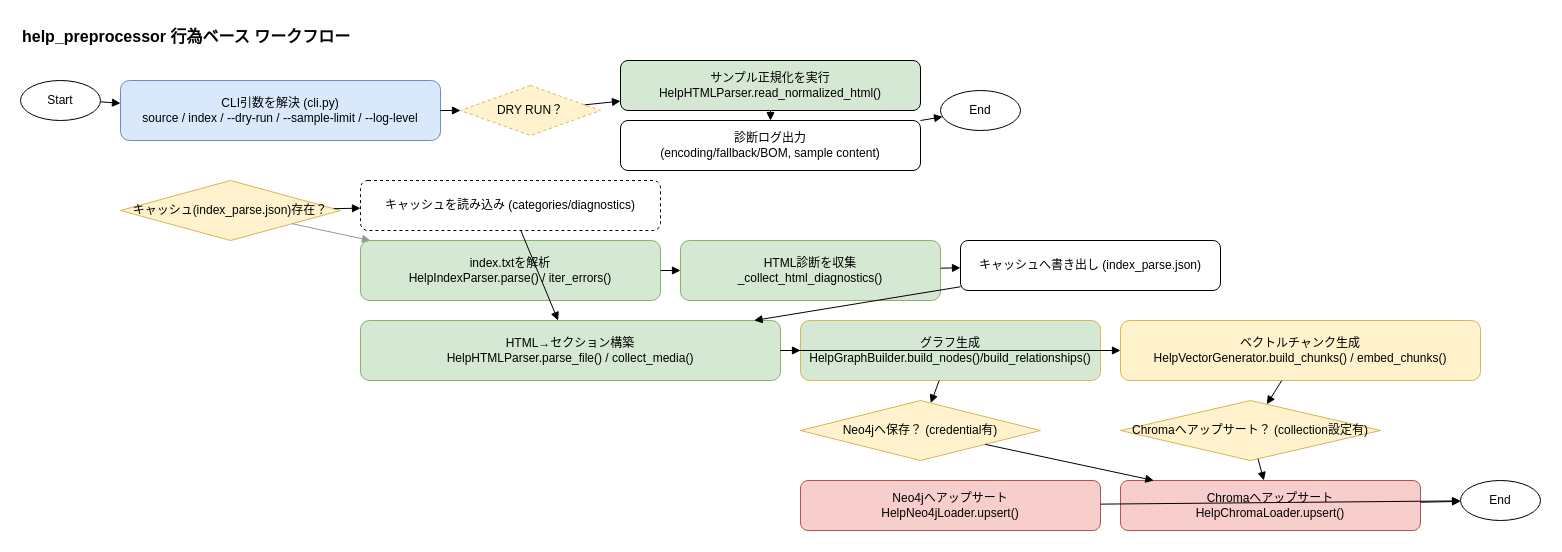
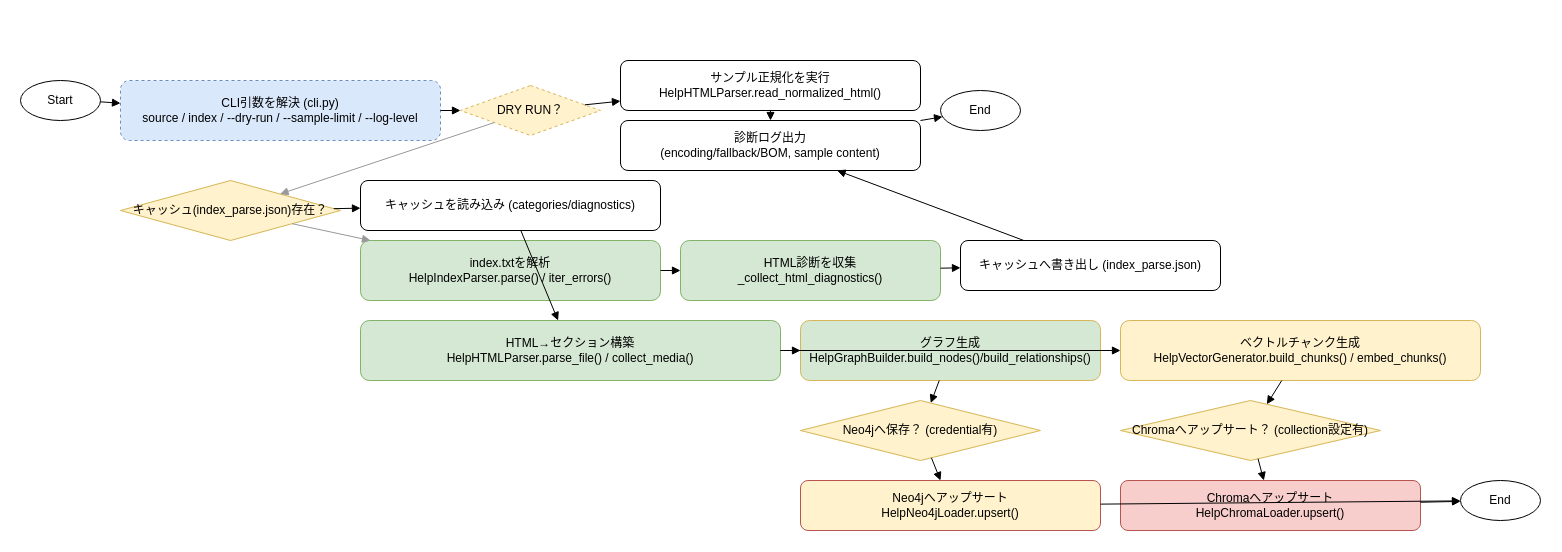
  <mxCell id="0" />
  <mxCell id="1" parent="0" />
- <mxCell id="2" value="help_preprocessor 行為ベース ワークフロー" style="text;strokeColor=none;fillColor=none;align=left;verticalAlign=top;fontStyle=1;fontSize=16;" parent="1" vertex="1"><mxGeometry x="20" y="20" width="520" height="30" as="geometry" /></mxCell>
  <mxCell id="3" value="Start" style="ellipse;whiteSpace=wrap;html=1;fillColor=#ffffff;strokeColor=#000000;" parent="1" vertex="1"><mxGeometry x="20" y="80" width="80" height="40" as="geometry" /></mxCell>
- <mxCell id="4" value="CLI引数を解決 (cli.py)&#10;source / index / --dry-run / --sample-limit / --log-level" style="rounded=1;whiteSpace=wrap;html=1;fillColor=#dae8fc;strokeColor=#6c8ebf;" parent="1" vertex="1"><mxGeometry x="120" y="80" width="320" height="60" as="geometry" /></mxCell>
+ <mxCell id="4" value="CLI引数を解決 (cli.py)&#10;source / index / --dry-run / --sample-limit / --log-level" style="rounded=1;whiteSpace=wrap;html=1;fillColor=#dae8fc;strokeColor=#6c8ebf;dashed=1;" parent="1" vertex="1"><mxGeometry x="120" y="80" width="320" height="60" as="geometry" /></mxCell>
  <mxCell id="5" value="DRY RUN？" style="rhombus;whiteSpace=wrap;html=1;fillColor=#fff2cc;strokeColor=#d6b656;dashed=1;" parent="1" vertex="1"><mxGeometry x="460" y="85" width="140" height="50" as="geometry" /></mxCell>
- <mxCell id="6" value="サンプル正規化を実行&#10;HelpHTMLParser.read_normalized_html()" style="rounded=1;whiteSpace=wrap;html=1;fillColor=#d5e8d4;strokeColor=#000000;" parent="1" vertex="1"><mxGeometry x="620" y="60" width="300" height="50" as="geometry" /></mxCell>
+ <mxCell id="6" value="サンプル正規化を実行&#10;HelpHTMLParser.read_normalized_html()" style="rounded=1;whiteSpace=wrap;html=1;fillColor=#ffffff;strokeColor=#000000;" parent="1" vertex="1"><mxGeometry x="620" y="60" width="300" height="50" as="geometry" /></mxCell>
  <mxCell id="7" value="診断ログ出力&#10;(encoding/fallback/BOM, sample content)" style="rounded=1;whiteSpace=wrap;html=1;fillColor=#ffffff;strokeColor=#000000;" parent="1" vertex="1"><mxGeometry x="620" y="120" width="300" height="50" as="geometry" /></mxCell>
  <mxCell id="8" value="End" style="ellipse;whiteSpace=wrap;html=1;fillColor=#ffffff;strokeColor=#000000;" parent="1" vertex="1"><mxGeometry x="940" y="90" width="80" height="40" as="geometry" /></mxCell>
  <mxCell id="9" value="キャッシュ(index_parse.json)存在？" style="rhombus;whiteSpace=wrap;html=1;fillColor=#fff2cc;strokeColor=#d6b656;" parent="1" vertex="1"><mxGeometry x="120" y="180" width="220" height="60" as="geometry" /></mxCell>
- <mxCell id="10" value="キャッシュを読み込み (categories/diagnostics)" style="rounded=1;whiteSpace=wrap;html=1;fillColor=#ffffff;strokeColor=#000000;dashed=1;" parent="1" vertex="1"><mxGeometry x="360" y="180" width="300" height="50" as="geometry" /></mxCell>
+ <mxCell id="10" value="キャッシュを読み込み (categories/diagnostics)" style="rounded=1;whiteSpace=wrap;html=1;fillColor=#ffffff;strokeColor=#000000;" parent="1" vertex="1"><mxGeometry x="360" y="180" width="300" height="50" as="geometry" /></mxCell>
  <mxCell id="11" value="index.txtを解析&#10;HelpIndexParser.parse() / iter_errors()" style="rounded=1;whiteSpace=wrap;html=1;fillColor=#d5e8d4;strokeColor=#82b366;" parent="1" vertex="1"><mxGeometry x="360" y="240" width="300" height="60" as="geometry" /></mxCell>
  <mxCell id="12" value="HTML診断を収集&#10;_collect_html_diagnostics()" style="rounded=1;whiteSpace=wrap;html=1;fillColor=#d5e8d4;strokeColor=#82b366;" parent="1" vertex="1"><mxGeometry x="680" y="240" width="260" height="60" as="geometry" /></mxCell>
  <mxCell id="13" value="キャッシュへ書き出し (index_parse.json)" style="rounded=1;whiteSpace=wrap;html=1;fillColor=#ffffff;strokeColor=#000000;" parent="1" vertex="1"><mxGeometry x="960" y="240" width="260" height="50" as="geometry" /></mxCell>
  <mxCell id="14" value="HTML→セクション構築&#10;HelpHTMLParser.parse_file() / collect_media()" style="rounded=1;whiteSpace=wrap;html=1;fillColor=#d5e8d4;strokeColor=#82b366;" parent="1" vertex="1"><mxGeometry x="360" y="320" width="420" height="60" as="geometry" /></mxCell>
  <mxCell id="15" value="グラフ生成&#10;HelpGraphBuilder.build_nodes()/build_relationships()" style="rounded=1;whiteSpace=wrap;html=1;fillColor=#d5e8d4;strokeColor=#d6b656;" parent="1" vertex="1"><mxGeometry x="800" y="320" width="300" height="60" as="geometry" /></mxCell>
  <mxCell id="16" value="ベクトルチャンク生成&#10;HelpVectorGenerator.build_chunks() / embed_chunks()" style="rounded=1;whiteSpace=wrap;html=1;fillColor=#fff2cc;strokeColor=#d6b656;" parent="1" vertex="1"><mxGeometry x="1120" y="320" width="360" height="60" as="geometry" /></mxCell>
  <mxCell id="17" value="Neo4jへ保存？ (credential有)" style="rhombus;whiteSpace=wrap;html=1;fillColor=#fff2cc;strokeColor=#d6b656;" parent="1" vertex="1"><mxGeometry x="800" y="400" width="240" height="60" as="geometry" /></mxCell>
  <mxCell id="18" value="Chromaへアップサート？ (collection設定有)" style="rhombus;whiteSpace=wrap;html=1;fillColor=#fff2cc;strokeColor=#d6b656;" parent="1" vertex="1"><mxGeometry x="1120" y="400" width="260" height="60" as="geometry" /></mxCell>
- <mxCell id="19" value="Neo4jへアップサート&#10;HelpNeo4jLoader.upsert()" style="rounded=1;whiteSpace=wrap;html=1;fillColor=#f8cecc;strokeColor=#b85450;" parent="1" vertex="1"><mxGeometry x="800" y="480" width="300" height="50" as="geometry" /></mxCell>
+ <mxCell id="19" value="Neo4jへアップサート&#10;HelpNeo4jLoader.upsert()" style="rounded=1;whiteSpace=wrap;html=1;fillColor=#fff2cc;strokeColor=#b85450;" parent="1" vertex="1"><mxGeometry x="800" y="480" width="300" height="50" as="geometry" /></mxCell>
  <mxCell id="20" value="Chromaへアップサート&#10;HelpChromaLoader.upsert()" style="rounded=1;whiteSpace=wrap;html=1;fillColor=#f8cecc;strokeColor=#b85450;" parent="1" vertex="1"><mxGeometry x="1120" y="480" width="300" height="50" as="geometry" /></mxCell>
  <mxCell id="21" value="End" style="ellipse;whiteSpace=wrap;html=1;fillColor=#ffffff;strokeColor=#000000;" parent="1" vertex="1"><mxGeometry x="1460" y="480" width="80" height="40" as="geometry" /></mxCell>
  <mxCell id="22" style="endArrow=block;html=1;" parent="1" source="3" target="4" edge="1"><mxGeometry relative="1" as="geometry" /></mxCell>
  <mxCell id="23" style="endArrow=block;html=1;" parent="1" source="4" target="5" edge="1"><mxGeometry relative="1" as="geometry" /></mxCell>
  <mxCell id="24" style="endArrow=block;html=1;" parent="1" source="5" target="6" edge="1"><mxGeometry relative="1" as="geometry" /></mxCell>
  <mxCell id="25" style="endArrow=block;html=1;" parent="1" source="6" target="7" edge="1"><mxGeometry relative="1" as="geometry" /></mxCell>
  <mxCell id="26" style="endArrow=block;html=1;" parent="1" source="7" target="8" edge="1"><mxGeometry relative="1" as="geometry" /></mxCell>
+ <mxCell id="27" style="endArrow=block;html=1;strokeStyle=dashed;strokeColor=#999999;" parent="1" source="5" target="9" edge="1"><mxGeometry relative="1" as="geometry" /></mxCell>
  <mxCell id="28" style="endArrow=block;html=1;" parent="1" source="9" target="10" edge="1"><mxGeometry relative="1" as="geometry" /></mxCell>
  <mxCell id="29" style="endArrow=block;html=1;strokeStyle=dashed;strokeColor=#999999;" parent="1" source="9" target="11" edge="1"><mxGeometry relative="1" as="geometry" /></mxCell>
  <mxCell id="30" style="endArrow=block;html=1;" parent="1" source="11" target="12" edge="1"><mxGeometry relative="1" as="geometry" /></mxCell>
  <mxCell id="31" style="endArrow=block;html=1;" parent="1" source="12" target="13" edge="1"><mxGeometry relative="1" as="geometry" /></mxCell>
  <mxCell id="32" style="endArrow=block;html=1;" parent="1" source="10" target="14" edge="1"><mxGeometry relative="1" as="geometry" /></mxCell>
- <mxCell id="33" style="endArrow=block;html=1;" parent="1" source="13" target="14" edge="1"><mxGeometry relative="1" as="geometry" /></mxCell>
+ <mxCell id="33" style="endArrow=block;html=1;" parent="1" source="13" target="7" edge="1"><mxGeometry relative="1" as="geometry" /></mxCell>
  <mxCell id="34" style="endArrow=block;html=1;" parent="1" source="14" target="15" edge="1"><mxGeometry relative="1" as="geometry" /></mxCell>
  <mxCell id="35" style="endArrow=block;html=1;" parent="1" source="14" target="16" edge="1"><mxGeometry relative="1" as="geometry" /></mxCell>
  <mxCell id="36" style="endArrow=block;html=1;" parent="1" source="15" target="17" edge="1"><mxGeometry relative="1" as="geometry" /></mxCell>
  <mxCell id="37" style="endArrow=block;html=1;" parent="1" source="16" target="18" edge="1"><mxGeometry relative="1" as="geometry" /></mxCell>
- <mxCell id="38" style="endArrow=block;html=1;" parent="1" source="17" target="20" edge="1"><mxGeometry relative="1" as="geometry" /></mxCell>
+ <mxCell id="38" style="endArrow=block;html=1;" parent="1" source="17" target="19" edge="1"><mxGeometry relative="1" as="geometry" /></mxCell>
  <mxCell id="39" style="endArrow=block;html=1;" parent="1" source="18" target="20" edge="1"><mxGeometry relative="1" as="geometry" /></mxCell>
  <mxCell id="40" style="endArrow=block;html=1;" parent="1" source="19" target="21" edge="1"><mxGeometry relative="1" as="geometry" /></mxCell>
  <mxCell id="41" style="endArrow=block;html=1;" parent="1" source="20" target="21" edge="1"><mxGeometry relative="1" as="geometry" /></mxCell>
